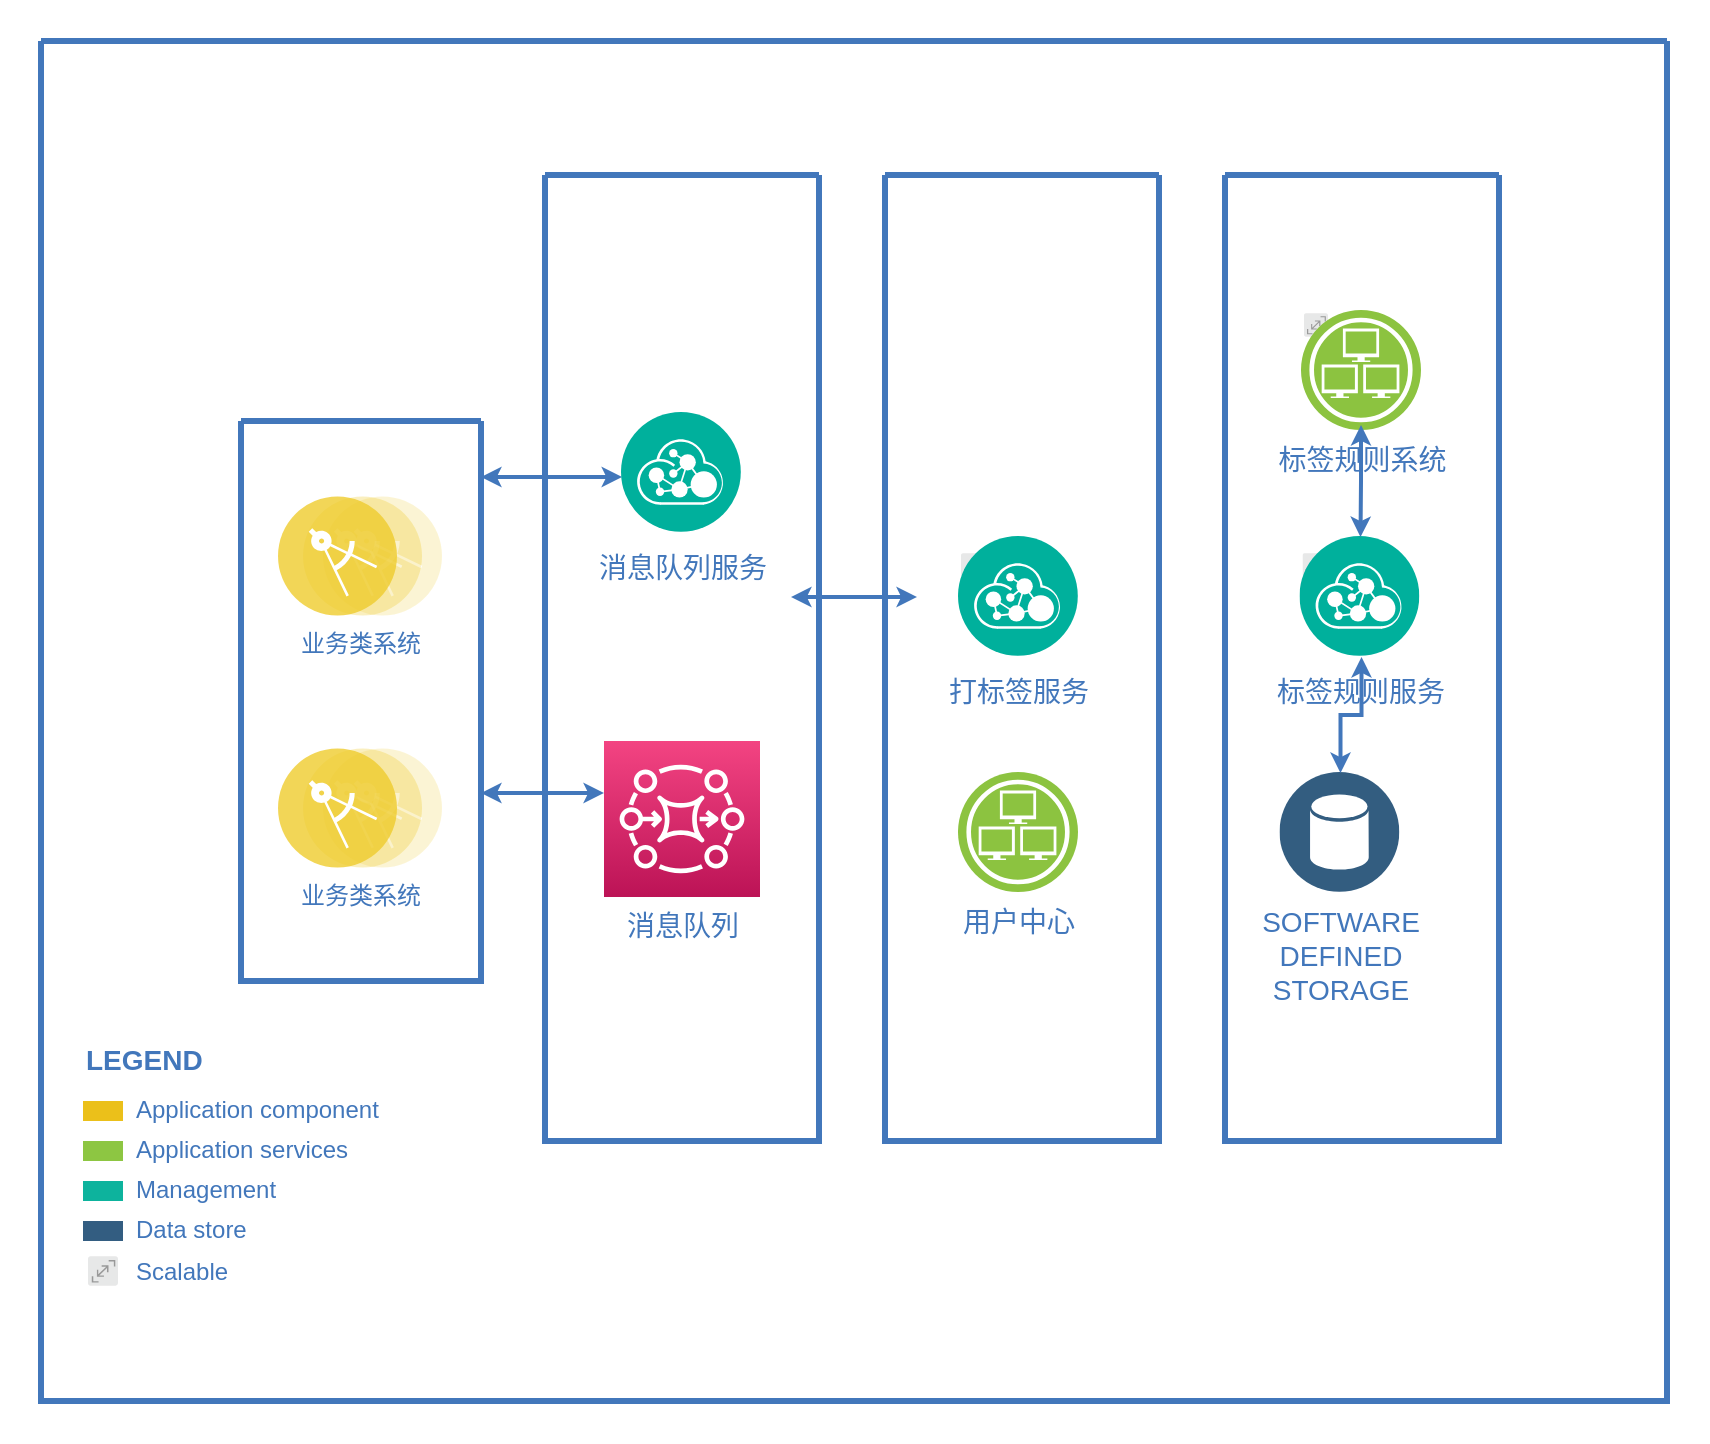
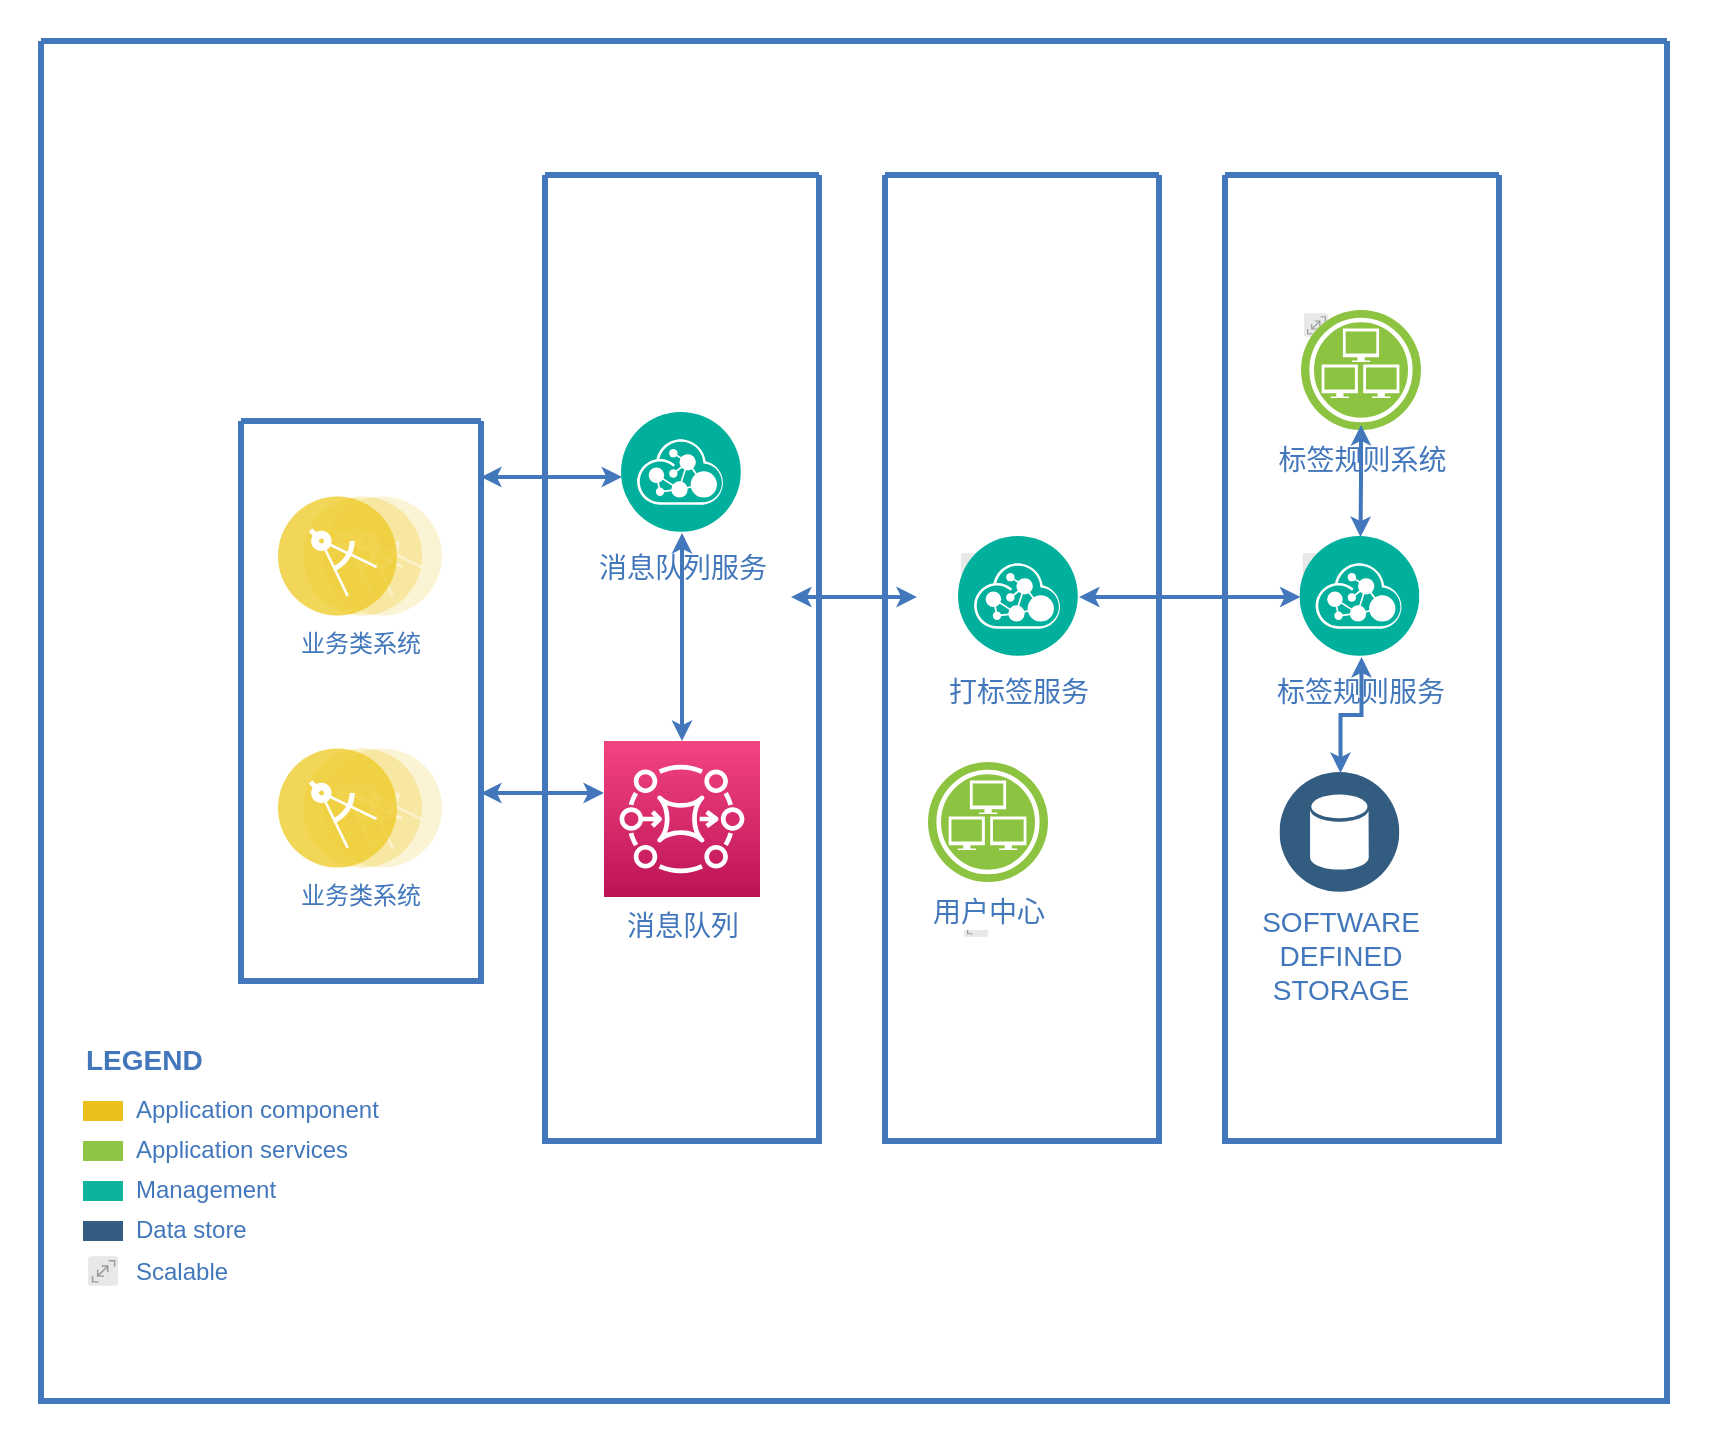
  <mxCell id="0" />
  <mxCell id="1" parent="0" />
  <mxCell id="2" value="" style="swimlane;shadow=0;strokeColor=#4277BB;fillColor=#ffffff;fontColor=#4277BB;align=right;startSize=0;collapsible=0;strokeWidth=3;" parent="1" vertex="1"><mxGeometry x="20" y="20" width="813" height="680" as="geometry" /></mxCell>
  <mxCell id="3" style="edgeStyle=elbowEdgeStyle;rounded=0;elbow=vertical;html=1;labelBackgroundColor=#ffffff;startArrow=classic;startFill=1;startSize=4;endArrow=classic;endFill=1;endSize=4;jettySize=auto;orthogonalLoop=1;strokeColor=#4277BB;strokeWidth=2;fontSize=14;fontColor=#4277BB;" parent="2" source="10" target="23" edge="1"><mxGeometry relative="1" as="geometry"><mxPoint x="262" y="330" as="targetPoint" /><Array as="points"><mxPoint x="232" y="376" /></Array></mxGeometry></mxCell>
  <mxCell id="4" style="edgeStyle=elbowEdgeStyle;rounded=0;elbow=vertical;html=1;labelBackgroundColor=#ffffff;startArrow=classic;startFill=1;startSize=4;endArrow=classic;endFill=1;endSize=4;jettySize=auto;orthogonalLoop=1;strokeColor=#4277BB;strokeWidth=2;fontSize=14;fontColor=#4277BB;" parent="2" source="24" target="10" edge="1"><mxGeometry relative="1" as="geometry"><mxPoint x="143" y="200" as="targetPoint" /></mxGeometry></mxCell>
  <mxCell id="5" value="Application component" style="rounded=0;html=1;shadow=0;labelBackgroundColor=none;strokeColor=none;strokeWidth=2;fillColor=#EBC01A;gradientColor=none;fontSize=12;fontColor=#4277BB;align=left;labelPosition=right;verticalLabelPosition=middle;verticalAlign=middle;spacingLeft=5;" parent="2" vertex="1"><mxGeometry x="21" y="530" width="20" height="10" as="geometry" /></mxCell>
  <mxCell id="6" value="Application services" style="rounded=0;html=1;shadow=0;labelBackgroundColor=none;strokeColor=none;strokeWidth=2;fillColor=#8DC642;gradientColor=none;fontSize=12;fontColor=#4277BB;align=left;labelPosition=right;verticalLabelPosition=middle;verticalAlign=middle;spacingLeft=5;" parent="2" vertex="1"><mxGeometry x="21" y="550" width="20" height="10" as="geometry" /></mxCell>
  <mxCell id="7" value="Management" style="rounded=0;html=1;shadow=0;labelBackgroundColor=none;strokeColor=none;strokeWidth=2;fillColor=#0DB39D;gradientColor=none;fontSize=12;fontColor=#4277BB;align=left;labelPosition=right;verticalLabelPosition=middle;verticalAlign=middle;spacingLeft=5;" parent="2" vertex="1"><mxGeometry x="21" y="570" width="20" height="10" as="geometry" /></mxCell>
  <mxCell id="8" value="Data store" style="rounded=0;html=1;shadow=0;labelBackgroundColor=none;strokeColor=none;strokeWidth=2;fillColor=#335D81;gradientColor=none;fontSize=12;fontColor=#4277BB;align=left;labelPosition=right;verticalLabelPosition=middle;verticalAlign=middle;spacingLeft=5;" parent="2" vertex="1"><mxGeometry x="21" y="590" width="20" height="10" as="geometry" /></mxCell>
  <mxCell id="9" value="LEGEND" style="text;html=1;align=left;verticalAlign=middle;fontColor=#4277BB;shadow=0;dashed=0;strokeColor=none;fillColor=none;labelBackgroundColor=none;fontStyle=1;fontSize=14;spacingLeft=0;" parent="2" vertex="1"><mxGeometry x="21" y="500" width="150" height="20" as="geometry" /></mxCell>
  <mxCell id="10" value="" style="swimlane;shadow=0;strokeColor=#4277BB;fillColor=#ffffff;fontColor=#4277BB;align=right;startSize=0;collapsible=0;strokeWidth=3;" parent="2" vertex="1"><mxGeometry x="100" y="190" width="120" height="280" as="geometry" /></mxCell>
  <mxCell id="11" value="业务类系统" style="aspect=fixed;perimeter=ellipsePerimeter;html=1;align=center;shadow=0;dashed=0;image;image=img/lib/ibm/applications/microservice.svg;labelBackgroundColor=#ffffff;strokeColor=#666666;strokeWidth=3;fillColor=#C2952D;gradientColor=none;fontSize=12;fontColor=#4277BB;" parent="10" vertex="1"><mxGeometry x="19" y="38" width="82" height="60" as="geometry" /></mxCell>
  <mxCell id="12" value="业务类系统" style="aspect=fixed;perimeter=ellipsePerimeter;html=1;align=center;shadow=0;dashed=0;image;image=img/lib/ibm/applications/microservice.svg;labelBackgroundColor=#ffffff;strokeColor=#666666;strokeWidth=3;fillColor=#C2952D;gradientColor=none;fontSize=12;fontColor=#4277BB;" parent="10" vertex="1"><mxGeometry x="19" y="164" width="82" height="60" as="geometry" /></mxCell>
  <mxCell id="13" value="" style="swimlane;shadow=0;strokeColor=#4277BB;fillColor=#ffffff;fontColor=#4277BB;align=right;startSize=0;collapsible=0;strokeWidth=3;" parent="2" vertex="1"><mxGeometry x="422" y="67" width="137" height="483" as="geometry" /></mxCell>
  <mxCell id="14" value="" style="group;fontSize=14;fontColor=#4277BB;labelBackgroundColor=#ffffff;" parent="13" vertex="1" connectable="0"><mxGeometry x="40" y="368" width="57" height="60" as="geometry" /></mxCell>
  <mxCell id="15" value="" style="aspect=fixed;perimeter=ellipsePerimeter;html=1;align=center;shadow=0;dashed=0;image;image=img/lib/ibm/miscellaneous/scalable.svg;rounded=1;labelBackgroundColor=none;strokeColor=#666666;strokeWidth=3;fillColor=#C2952D;gradientColor=none;fontSize=14;fontColor=#4277BB;" parent="14" vertex="1"><mxGeometry width="12" height="15" as="geometry" /></mxCell>
  <mxCell id="16" style="edgeStyle=elbowEdgeStyle;rounded=0;elbow=vertical;html=1;labelBackgroundColor=#ffffff;startArrow=classic;startFill=1;startSize=4;endArrow=classic;endFill=1;endSize=4;jettySize=auto;orthogonalLoop=1;strokeColor=#4277BB;strokeWidth=2;fontSize=14;fontColor=#4277BB;" edge="1" parent="13"><mxGeometry relative="1" as="geometry"><mxPoint x="16" y="211" as="targetPoint" /><mxPoint x="-47" y="211" as="sourcePoint" /></mxGeometry></mxCell>
- <mxCell id="17" value="用户中心" style="aspect=fixed;perimeter=ellipsePerimeter;html=1;align=center;shadow=0;dashed=0;image;image=img/lib/ibm/infrastructure/infrastructure_services.svg;rounded=1;labelBackgroundColor=#ffffff;strokeColor=#666666;strokeWidth=3;fillColor=#C2952D;gradientColor=none;fontSize=14;fontColor=#4277BB;" vertex="1" parent="13"><mxGeometry x="37" y="299" width="60" height="60" as="geometry" /></mxCell>
+ <mxCell id="17" value="用户中心" style="aspect=fixed;perimeter=ellipsePerimeter;html=1;align=center;shadow=0;dashed=0;image;image=img/lib/ibm/infrastructure/infrastructure_services.svg;rounded=1;labelBackgroundColor=#ffffff;strokeColor=#666666;strokeWidth=3;fillColor=#C2952D;gradientColor=none;fontSize=14;fontColor=#4277BB;" vertex="1" parent="13"><mxGeometry x="22" y="294" width="60" height="60" as="geometry" /></mxCell>
  <mxCell id="18" value="" style="group;fontSize=14;fontColor=#4277BB;labelBackgroundColor=#ffffff;" vertex="1" connectable="0" parent="13"><mxGeometry x="38.5" y="188" width="58.5" height="60" as="geometry" /></mxCell>
  <mxCell id="19" value="" style="aspect=fixed;perimeter=ellipsePerimeter;html=1;align=center;shadow=0;dashed=0;image;image=img/lib/ibm/miscellaneous/scalable.svg;rounded=1;labelBackgroundColor=none;strokeColor=#666666;strokeWidth=3;fillColor=#C2952D;gradientColor=none;fontSize=14;fontColor=#4277BB;" vertex="1" parent="18"><mxGeometry width="12" height="15" as="geometry" /></mxCell>
  <mxCell id="20" value="打标签服务" style="aspect=fixed;perimeter=ellipsePerimeter;html=1;align=center;shadow=0;dashed=0;image;image=img/lib/ibm/management/api_management.svg;rounded=1;labelBackgroundColor=#ffffff;strokeColor=#666666;strokeWidth=3;fillColor=#C2952D;gradientColor=none;fontSize=14;fontColor=#4277BB;spacingTop=3;" vertex="1" parent="18"><mxGeometry x="-1.5" y="-7" width="60" height="60" as="geometry" /></mxCell>
  <mxCell id="21" value="Scalable" style="aspect=fixed;perimeter=ellipsePerimeter;html=1;align=left;shadow=0;image;image=img/lib/ibm/miscellaneous/scalable.svg;rounded=0;labelBackgroundColor=none;strokeColor=none;strokeWidth=2;fillColor=#335D81;gradientColor=none;fontSize=12;fontColor=#4277BB;verticalAlign=middle;spacingLeft=7;labelPosition=right;verticalLabelPosition=middle;" parent="2" vertex="1"><mxGeometry x="24" y="608" width="15" height="15" as="geometry" /></mxCell>
  <mxCell id="22" value="" style="swimlane;shadow=0;strokeColor=#4277BB;fillColor=#ffffff;fontColor=#4277BB;align=right;startSize=0;collapsible=0;strokeWidth=3;" vertex="1" parent="2"><mxGeometry x="252" y="67" width="137" height="483" as="geometry" /></mxCell>
  <mxCell id="23" value="&lt;font color=&quot;#4277bb&quot;&gt;&lt;span style=&quot;font-size: 14px ; background-color: rgb(255 , 255 , 255)&quot;&gt;消息队列&lt;br&gt;&lt;/span&gt;&lt;/font&gt;" style="outlineConnect=0;fontColor=#232F3E;gradientColor=#F34482;gradientDirection=north;fillColor=#BC1356;strokeColor=#ffffff;dashed=0;verticalLabelPosition=bottom;verticalAlign=top;align=center;html=1;fontSize=12;fontStyle=0;aspect=fixed;shape=mxgraph.aws4.resourceIcon;resIcon=mxgraph.aws4.mq;" vertex="1" parent="22"><mxGeometry x="29.5" y="283" width="78" height="78" as="geometry" /></mxCell>
  <mxCell id="24" value="消息队列服务" style="aspect=fixed;perimeter=ellipsePerimeter;html=1;align=center;shadow=0;dashed=0;image;image=img/lib/ibm/management/api_management.svg;rounded=1;labelBackgroundColor=#ffffff;strokeColor=#666666;strokeWidth=3;fillColor=#C2952D;gradientColor=none;fontSize=14;fontColor=#4277BB;spacingTop=3;" parent="22" vertex="1"><mxGeometry x="38.5" y="119" width="60" height="60" as="geometry" /></mxCell>
+ <mxCell id="25" style="edgeStyle=elbowEdgeStyle;rounded=0;elbow=vertical;html=1;labelBackgroundColor=#ffffff;startArrow=classic;startFill=1;startSize=4;endArrow=classic;endFill=1;endSize=4;jettySize=auto;orthogonalLoop=1;strokeColor=#4277BB;strokeWidth=2;fontSize=14;fontColor=#4277BB;" parent="22" source="24" target="23" edge="1"><mxGeometry relative="1" as="geometry"><mxPoint x="-30" y="33" as="targetPoint" /></mxGeometry></mxCell>
  <mxCell id="26" value="" style="swimlane;shadow=0;strokeColor=#4277BB;fillColor=#ffffff;fontColor=#4277BB;align=right;startSize=0;collapsible=0;strokeWidth=3;" vertex="1" parent="2"><mxGeometry x="592" y="67" width="137" height="483" as="geometry" /></mxCell>
  <mxCell id="27" value="SOFTWARE&lt;div&gt;DEFINED&lt;/div&gt;&lt;div&gt;STORAGE&lt;/div&gt;" style="aspect=fixed;perimeter=ellipsePerimeter;html=1;align=center;shadow=0;dashed=0;image;image=img/lib/ibm/data/data_services.svg;rounded=1;labelBackgroundColor=#ffffff;strokeColor=#666666;strokeWidth=3;fillColor=#C2952D;gradientColor=none;fontSize=14;fontColor=#4277BB;" vertex="1" parent="26"><mxGeometry x="27.75" y="299" width="60" height="60" as="geometry" /></mxCell>
  <mxCell id="28" value="" style="group;fontSize=14;fontColor=#4277BB;labelBackgroundColor=#ffffff;" vertex="1" connectable="0" parent="26"><mxGeometry x="39.25" y="188" width="58.5" height="60" as="geometry" /></mxCell>
  <mxCell id="29" value="" style="aspect=fixed;perimeter=ellipsePerimeter;html=1;align=center;shadow=0;dashed=0;image;image=img/lib/ibm/miscellaneous/scalable.svg;rounded=1;labelBackgroundColor=none;strokeColor=#666666;strokeWidth=3;fillColor=#C2952D;gradientColor=none;fontSize=14;fontColor=#4277BB;" vertex="1" parent="28"><mxGeometry width="12" height="15" as="geometry" /></mxCell>
  <mxCell id="30" value="标签规则服务" style="aspect=fixed;perimeter=ellipsePerimeter;html=1;align=center;shadow=0;dashed=0;image;image=img/lib/ibm/management/api_management.svg;rounded=1;labelBackgroundColor=#ffffff;strokeColor=#666666;strokeWidth=3;fillColor=#C2952D;gradientColor=none;fontSize=14;fontColor=#4277BB;spacingTop=3;" vertex="1" parent="28"><mxGeometry x="-1.5" y="-7" width="60" height="60" as="geometry" /></mxCell>
  <mxCell id="31" style="edgeStyle=elbowEdgeStyle;rounded=0;elbow=vertical;html=1;labelBackgroundColor=#ffffff;startArrow=classic;startFill=1;startSize=4;endArrow=classic;endFill=1;endSize=4;jettySize=auto;orthogonalLoop=1;strokeColor=#4277BB;strokeWidth=2;fontSize=14;fontColor=#4277BB;entryX=0.5;entryY=0;entryDx=0;entryDy=0;" edge="1" parent="28" target="27"><mxGeometry relative="1" as="geometry"><mxPoint x="29" y="53" as="sourcePoint" /><mxPoint x="28.75" y="109" as="targetPoint" /></mxGeometry></mxCell>
  <mxCell id="32" value="标签规则系统" style="group;fontSize=14;fontColor=#4277BB;labelPosition=center;verticalLabelPosition=bottom;align=center;verticalAlign=top;labelBackgroundColor=#ffffff;rotation=0;" vertex="1" connectable="0" parent="26"><mxGeometry x="40" y="68" width="58.5" height="60" as="geometry" /></mxCell>
  <mxCell id="33" value="" style="aspect=fixed;perimeter=ellipsePerimeter;html=1;align=center;shadow=0;dashed=0;image;image=img/lib/ibm/miscellaneous/scalable.svg;rounded=1;labelBackgroundColor=none;strokeColor=#666666;strokeWidth=3;fillColor=#C2952D;gradientColor=none;fontSize=14;fontColor=#4277BB;" vertex="1" parent="32"><mxGeometry width="12" height="15" as="geometry" /></mxCell>
  <mxCell id="34" value="" style="aspect=fixed;perimeter=ellipsePerimeter;html=1;align=center;shadow=0;dashed=0;fontColor=#4277BB;labelBackgroundColor=#ffffff;fontSize=12;spacingTop=3;image;image=img/lib/ibm/infrastructure/infrastructure_services.svg;" vertex="1" parent="32"><mxGeometry x="-1.5" width="60" height="60" as="geometry" /></mxCell>
  <mxCell id="35" style="edgeStyle=elbowEdgeStyle;rounded=0;elbow=vertical;html=1;labelBackgroundColor=#ffffff;startArrow=classic;startFill=1;startSize=4;endArrow=classic;endFill=1;endSize=4;jettySize=auto;orthogonalLoop=1;strokeColor=#4277BB;strokeWidth=2;fontSize=14;fontColor=#4277BB;entryX=0.5;entryY=0;entryDx=0;entryDy=0;" edge="1" parent="32" target="30"><mxGeometry relative="1" as="geometry"><mxPoint x="28" y="57" as="sourcePoint" /><mxPoint x="28" y="142" as="targetPoint" /></mxGeometry></mxCell>
+ <mxCell id="36" style="edgeStyle=elbowEdgeStyle;rounded=0;elbow=vertical;html=1;labelBackgroundColor=#ffffff;startArrow=classic;startFill=1;startSize=4;endArrow=classic;endFill=1;endSize=4;jettySize=auto;orthogonalLoop=1;strokeColor=#4277BB;strokeWidth=2;fontSize=14;fontColor=#4277BB;" edge="1" parent="2" source="30" target="20"><mxGeometry relative="1" as="geometry"><mxPoint x="542" y="129.5" as="targetPoint" /><mxPoint x="591" y="130" as="sourcePoint" /><Array as="points"><mxPoint x="652" y="296" /><mxPoint x="642" y="286" /></Array></mxGeometry></mxCell>
